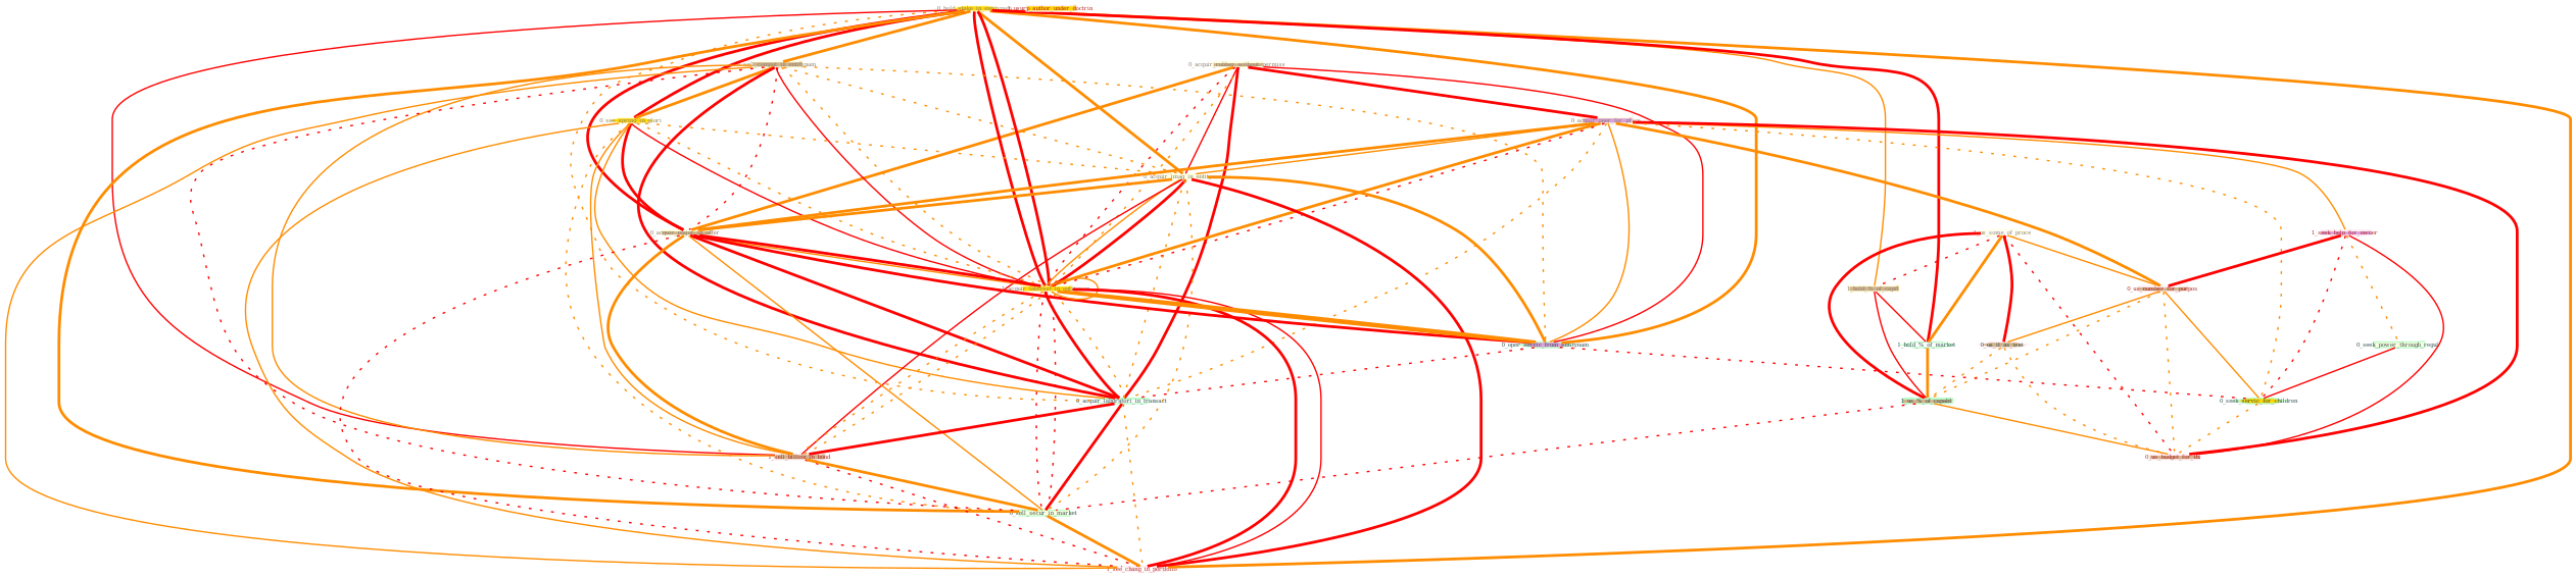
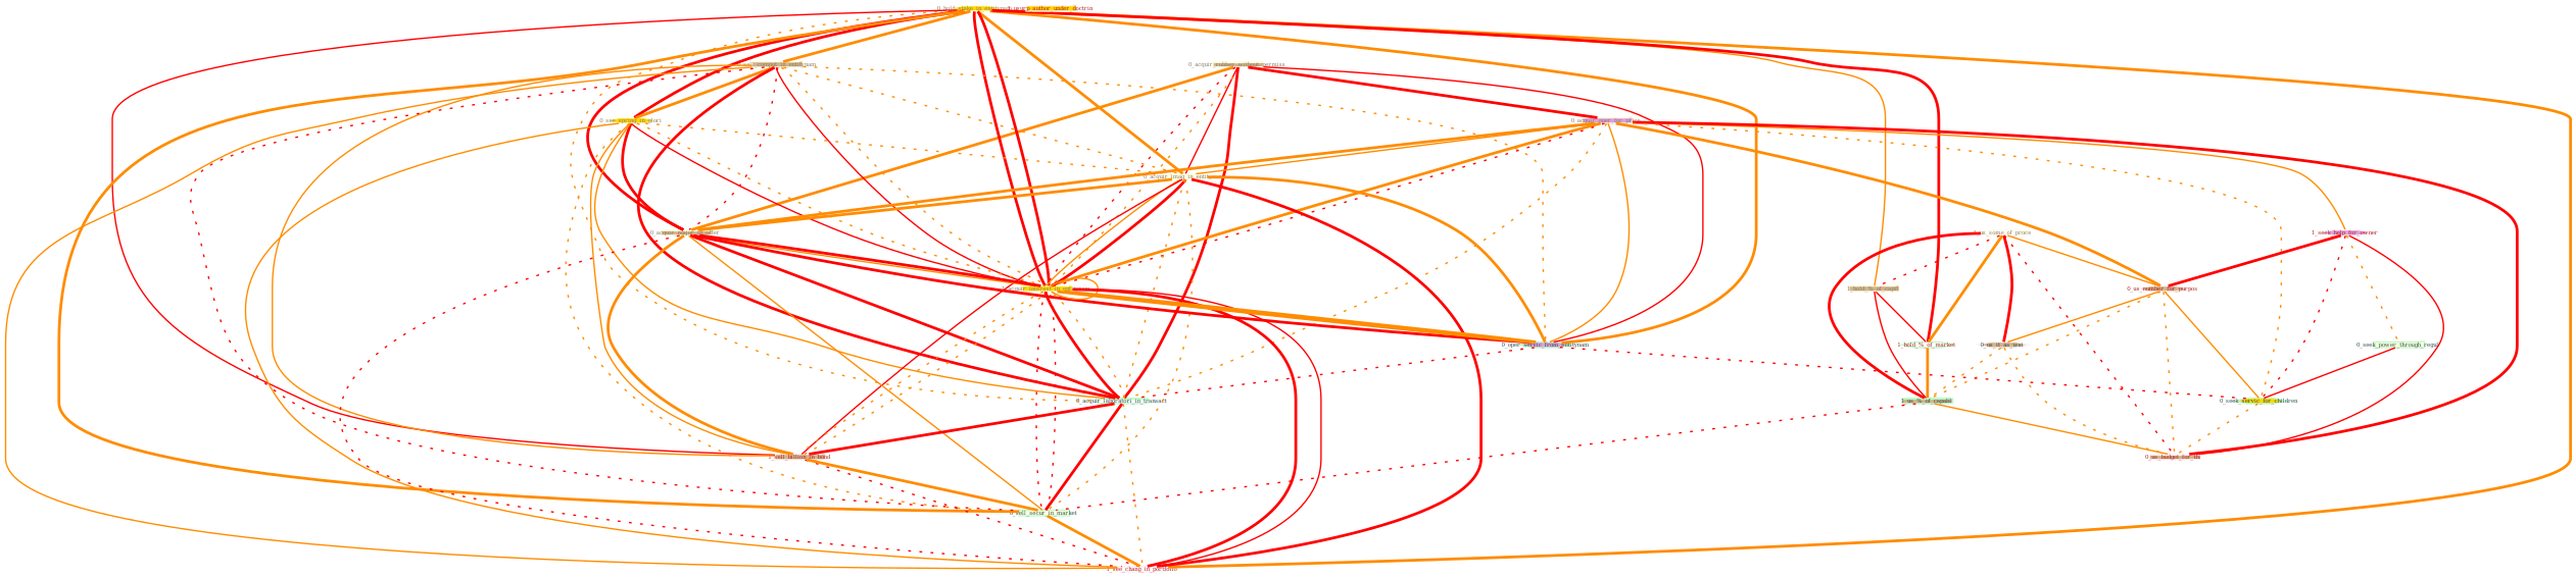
  graph {
    node [color="#ffffe0" fillcolor=tan fixedsize=true fontcolor="#8b7d6b" fontsize=4 shape=hexagon style=filled]
    edge [color=darkorange style=bold w=1]
    "0_acquir_rubber_without_permiss " [height=.06 shape=cylinder width=.5]
    "0_hold_stake_in_entitynam " [fillcolor=gold height=.06 width=.5]
    "0_sell_comput_in_entitynam " [height=.06 shape=folder width=.5]
    "0_see_spring_in_glori " [fillcolor=gold height=.06 width=.5]
    "0_acquir_oper_for_price " [fillcolor=plum height=.06 shape=folder width=.5]
    "0_acquir_imag_in_entitynam " [fillcolor=lightyellow height=.06 width=.5]
    "0_acquir_major_in_offer " [height=.06 shape=cylinder width=.5]
    "1_us_some_of_proce " [fillcolor=white height=.06 width=.5]
    "1_hold_%_of_capit " [height=.06 shape=folder width=.5]
    "1_acquir_interest_in_entitynam " [fillcolor=gold height=.06 shape=folder width=.5]
-   "1_seek_help_for_owner " [color="#fff0f5" fillcolor=plum fontcolor="#b22222" height=.06 shape=cylinder width=.5]
-   "0_us_number_for_purpos " [color="#fff0f5" fontcolor="#b22222" height=.06 shape=cylinder width=.5]
+   "1_seek_help_for_owner " [color="#fff0f5" fillcolor=plum fontcolor="#b22222" height=.06 width=.5]
+   "0_us_number_for_purpos " [color="#fff0f5" fontcolor="#b22222" height=.06 width=.5]
    "1_sell_billion_in_bond " [color="#fff0f5" fontcolor="#b22222" height=.06 shape=folder width=.5]
    "0_us_it_as_wai " [color="#fff0f5" fontcolor="#2f4f4f" height=.06 width=.5]
    "1_usurp_author_under_doctrin " [color="#fff0f5" fillcolor=gold fontcolor="#b22222" height=.06 shape=folder width=.5]
    "1_see_chang_in_portfolio " [color="#fff0f5" fillcolor=white fontcolor="#b22222" height=.06 shape=cylinder width=.5]
    "0_us_budget_for_thi " [color="#fff0f5" fontcolor="#b22222" height=.06 shape=cylinder width=.5]
    n18 [color="#BDFCC9" fillcolor=plum fontcolor="#2f4f4f" height=.06 label="0_oper_servic_from_entitynam" width=.5]
    "0_acquir_laboratori_in_transact " [color="#BDFCC9" fillcolor=white fontcolor="#2f4f4f" height=.06 shape=cylinder width=.5]
-   "1_hold_%_of_market " [color="#BDFCC9" fillcolor=white fontcolor="#2f4f4f" height=.06 width=.5]
+   "1_hold_%_of_market " [color="#BDFCC9" fillcolor=white fontcolor="#b22222" height=.06 width=.5]
    "0_sell_secur_in_market " [color="#BDFCC9" fillcolor=lightyellow fontcolor="#2f4f4f" height=.06 shape=folder width=.5]
    "0_seek_servic_for_children " [color="#BDFCC9" fillcolor=gold fontcolor="#2f4f4f" height=.06 width=.5]
    "1_us_%_of_capabl " [color="#BDFCC9" fontcolor="#2f4f4f" height=.06 shape=cylinder width=.5]
    "0_seek_power_through_regul " [color="#BDFCC9" fillcolor=lightyellow fontcolor="#2f4f4f" height=.06 shape=folder width=.5]
    subgraph sub_1 {
      "0_acquir_rubber_without_permiss "
      "0_hold_stake_in_entitynam "
      "0_sell_comput_in_entitynam "
      "0_see_spring_in_glori "
      "0_acquir_oper_for_price "
      "0_acquir_imag_in_entitynam "
      "0_acquir_major_in_offer "
      "1_us_some_of_proce "
      "1_hold_%_of_capit "
      "1_acquir_interest_in_entitynam "
    }
    subgraph sub_2 {
      "1_acquir_interest_in_entitynam "
      "1_seek_help_for_owner "
      "0_us_number_for_purpos "
      "1_sell_billion_in_bond "
      "0_us_it_as_wai "
      "1_usurp_author_under_doctrin "
      "1_see_chang_in_portfolio "
      "0_us_budget_for_thi "
    }
    "0_acquir_rubber_without_permiss " -- "0_acquir_oper_for_price " [color=red]
    "0_acquir_rubber_without_permiss " -- "0_acquir_imag_in_entitynam " [color=red style=solid]
    "0_acquir_rubber_without_permiss " -- "0_acquir_major_in_offer "
    "0_acquir_rubber_without_permiss " -- "1_acquir_interest_in_entitynam " [color=red style=dotted]
    "0_acquir_rubber_without_permiss " -- "1_acquir_interest_in_entitynam " [style=dotted]
    "0_acquir_rubber_without_permiss " -- n18 [color=red style=solid]
    "0_acquir_rubber_without_permiss " -- "0_acquir_laboratori_in_transact " [color=red]
    "0_hold_stake_in_entitynam " -- "0_sell_comput_in_entitynam " [w=2]
    "0_hold_stake_in_entitynam " -- "0_see_spring_in_glori " [color=red]
    "0_hold_stake_in_entitynam " -- "0_acquir_imag_in_entitynam " [w=2]
    "0_hold_stake_in_entitynam " -- "0_acquir_major_in_offer " [color=red]
    "0_hold_stake_in_entitynam " -- "1_hold_%_of_capit " [style=solid]
    "0_hold_stake_in_entitynam " -- "1_acquir_interest_in_entitynam " [color=red w=2]
    "0_hold_stake_in_entitynam " -- "1_acquir_interest_in_entitynam " [color=red w=2]
    "0_hold_stake_in_entitynam " -- "1_sell_billion_in_bond " [color=red style=solid]
    "0_hold_stake_in_entitynam " -- "1_see_chang_in_portfolio "
    "0_hold_stake_in_entitynam " -- n18
    "0_hold_stake_in_entitynam " -- "0_acquir_laboratori_in_transact " [style=dotted]
    "0_hold_stake_in_entitynam " -- "1_hold_%_of_market " [color=red]
    "0_hold_stake_in_entitynam " -- "0_sell_secur_in_market "
    "0_sell_comput_in_entitynam " -- "0_see_spring_in_glori "
    "0_sell_comput_in_entitynam " -- "0_acquir_imag_in_entitynam " [style=dotted w=2]
    "0_sell_comput_in_entitynam " -- "0_acquir_major_in_offer " [color=red style=dotted]
    "0_sell_comput_in_entitynam " -- "1_acquir_interest_in_entitynam " [color=red style=solid w=2]
    "0_sell_comput_in_entitynam " -- "1_acquir_interest_in_entitynam " [style=dotted w=2]
    "0_sell_comput_in_entitynam " -- "1_sell_billion_in_bond " [style=solid w=2]
    "0_sell_comput_in_entitynam " -- "1_see_chang_in_portfolio " [style=solid]
    "0_sell_comput_in_entitynam " -- n18 [style=dotted]
    "0_sell_comput_in_entitynam " -- "0_acquir_laboratori_in_transact " [color=red]
    "0_sell_comput_in_entitynam " -- "0_sell_secur_in_market " [color=red style=dotted w=2]
    "0_see_spring_in_glori " -- "0_acquir_imag_in_entitynam " [style=dotted]
    "0_see_spring_in_glori " -- "0_acquir_major_in_offer " [color=red]
    "0_see_spring_in_glori " -- "1_acquir_interest_in_entitynam " [color=red style=solid]
    "0_see_spring_in_glori " -- "1_acquir_interest_in_entitynam " [style=dotted]
    "0_see_spring_in_glori " -- "1_sell_billion_in_bond " [style=solid]
    "0_see_spring_in_glori " -- "1_see_chang_in_portfolio " [style=solid w=2]
    "0_see_spring_in_glori " -- "0_acquir_laboratori_in_transact " [style=solid]
    "0_see_spring_in_glori " -- "0_sell_secur_in_market " [style=dotted]
    "0_acquir_oper_for_price " -- "0_acquir_imag_in_entitynam " [style=solid]
    "0_acquir_oper_for_price " -- "0_acquir_major_in_offer "
    "0_acquir_oper_for_price " -- "1_acquir_interest_in_entitynam "
    "0_acquir_oper_for_price " -- "1_acquir_interest_in_entitynam " [color=red style=dotted]
    "0_acquir_oper_for_price " -- "1_seek_help_for_owner " [style=solid]
    "0_acquir_oper_for_price " -- "0_us_number_for_purpos "
    "0_acquir_oper_for_price " -- "0_us_budget_for_thi " [color=red]
    "0_acquir_oper_for_price " -- n18 [style=solid]
    "0_acquir_oper_for_price " -- "0_acquir_laboratori_in_transact " [style=dotted]
    "0_acquir_oper_for_price " -- "0_seek_servic_for_children " [style=dotted]
    "0_acquir_imag_in_entitynam " -- "0_acquir_major_in_offer " [w=2]
    "0_acquir_imag_in_entitynam " -- "1_acquir_interest_in_entitynam " [style=solid w=3]
    "0_acquir_imag_in_entitynam " -- "1_acquir_interest_in_entitynam " [color=red w=3]
    "0_acquir_imag_in_entitynam " -- "1_sell_billion_in_bond " [color=red style=solid]
    "0_acquir_imag_in_entitynam " -- "1_see_chang_in_portfolio " [color=red]
    "0_acquir_imag_in_entitynam " -- n18 [w=2]
    "0_acquir_imag_in_entitynam " -- "0_acquir_laboratori_in_transact " [style=dotted w=2]
    "0_acquir_imag_in_entitynam " -- "0_sell_secur_in_market " [style=dotted]
    "0_acquir_major_in_offer " -- "1_acquir_interest_in_entitynam " [style=solid w=2]
    "0_acquir_major_in_offer " -- "1_acquir_interest_in_entitynam " [color=red w=2]
    "0_acquir_major_in_offer " -- "1_sell_billion_in_bond "
    "0_acquir_major_in_offer " -- "1_see_chang_in_portfolio " [color=red style=dotted]
    "0_acquir_major_in_offer " -- n18 [color=red]
    "0_acquir_major_in_offer " -- "0_acquir_laboratori_in_transact " [color=red w=2]
    "0_acquir_major_in_offer " -- "0_sell_secur_in_market " [style=solid]
    "1_us_some_of_proce " -- "1_hold_%_of_capit " [color=red style=dotted]
    "1_us_some_of_proce " -- "0_us_number_for_purpos " [style=solid]
    "1_us_some_of_proce " -- "0_us_it_as_wai " [color=red]
    "1_us_some_of_proce " -- "0_us_budget_for_thi " [color=red style=dotted]
    "1_us_some_of_proce " -- "1_hold_%_of_market "
    "1_us_some_of_proce " -- "1_us_%_of_capabl " [color=red w=2]
    "1_hold_%_of_capit " -- "1_hold_%_of_market " [color=red style=solid w=3]
    "1_hold_%_of_capit " -- "1_us_%_of_capabl " [color=red style=solid w=2]
    "1_acquir_interest_in_entitynam " -- "1_acquir_interest_in_entitynam " [style=solid w=4]
    "1_acquir_interest_in_entitynam " -- "1_sell_billion_in_bond " [style=dotted]
    "1_acquir_interest_in_entitynam " -- "1_see_chang_in_portfolio " [color=red]
    "1_acquir_interest_in_entitynam " -- "1_see_chang_in_portfolio " [color=red style=solid]
    "1_acquir_interest_in_entitynam " -- n18 [w=2]
    "1_acquir_interest_in_entitynam " -- "0_acquir_laboratori_in_transact " [color=red w=2]
    "1_acquir_interest_in_entitynam " -- "0_sell_secur_in_market " [color=red style=dotted]
    "1_seek_help_for_owner " -- "0_us_number_for_purpos " [color=red]
    "1_seek_help_for_owner " -- "0_us_budget_for_thi " [color=red style=solid]
    "1_seek_help_for_owner " -- "0_seek_servic_for_children " [color=red style=dotted w=2]
    "1_seek_help_for_owner " -- "0_seek_power_through_regul " [style=dotted]
    "0_us_number_for_purpos " -- "0_us_it_as_wai " [style=solid]
    "0_us_number_for_purpos " -- "0_us_budget_for_thi " [style=dotted w=2]
    "0_us_number_for_purpos " -- "0_seek_servic_for_children " [style=solid]
    "0_us_number_for_purpos " -- "1_us_%_of_capabl " [style=dotted]
    "1_sell_billion_in_bond " -- "1_acquir_interest_in_entitynam " [style=dotted]
    "1_sell_billion_in_bond " -- "1_see_chang_in_portfolio " [color=red style=dotted]
    "1_sell_billion_in_bond " -- "0_sell_secur_in_market " [w=2]
    "0_us_it_as_wai " -- "0_us_budget_for_thi " [style=dotted]
    "0_us_it_as_wai " -- "1_us_%_of_capabl " [style=dotted]
    n18 -- "1_acquir_interest_in_entitynam " [w=2]
    n18 -- "0_acquir_laboratori_in_transact " [color=red style=dotted]
    n18 -- "0_seek_servic_for_children " [color=red style=dotted]
    "0_acquir_laboratori_in_transact " -- "1_acquir_interest_in_entitynam " [style=dotted w=2]
    "0_acquir_laboratori_in_transact " -- "1_sell_billion_in_bond " [color=red]
    "0_acquir_laboratori_in_transact " -- "1_see_chang_in_portfolio " [style=dotted]
    "0_acquir_laboratori_in_transact " -- "0_sell_secur_in_market " [color=red]
    "1_hold_%_of_market " -- "1_us_%_of_capabl " [w=2]
    "0_sell_secur_in_market " -- "1_acquir_interest_in_entitynam " [color=red style=dotted]
    "0_sell_secur_in_market " -- "1_see_chang_in_portfolio "
    "0_seek_servic_for_children " -- "0_us_budget_for_thi " [style=dotted]
    "1_us_%_of_capabl " -- "0_us_budget_for_thi " [style=solid]
    "1_us_%_of_capabl " -- "0_sell_secur_in_market " [color=red style=dotted]
    "0_seek_power_through_regul " -- "0_seek_servic_for_children " [color=red style=solid]
  }
